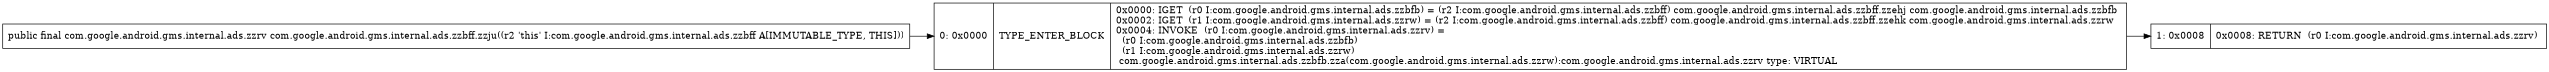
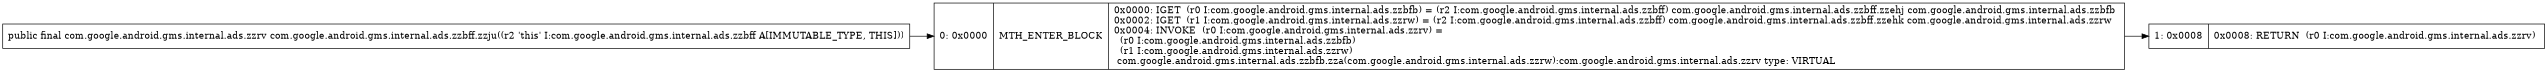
  digraph {
    rankdir=LR
    node [shape=record]
-   n1 [label="{0\:\ 0x0000|TYPE_ENTER_BLOCK\l|0x0000: IGET  (r0 I:com.google.android.gms.internal.ads.zzbfb) = (r2 I:com.google.android.gms.internal.ads.zzbff) com.google.android.gms.internal.ads.zzbff.zzehj com.google.android.gms.internal.ads.zzbfb \l0x0002: IGET  (r1 I:com.google.android.gms.internal.ads.zzrw) = (r2 I:com.google.android.gms.internal.ads.zzbff) com.google.android.gms.internal.ads.zzbff.zzehk com.google.android.gms.internal.ads.zzrw \l0x0004: INVOKE  (r0 I:com.google.android.gms.internal.ads.zzrv) = \l  (r0 I:com.google.android.gms.internal.ads.zzbfb)\l  (r1 I:com.google.android.gms.internal.ads.zzrw)\l com.google.android.gms.internal.ads.zzbfb.zza(com.google.android.gms.internal.ads.zzrw):com.google.android.gms.internal.ads.zzrv type: VIRTUAL \l}"]
+   n1 [label="{0\:\ 0x0000|MTH_ENTER_BLOCK\l|0x0000: IGET  (r0 I:com.google.android.gms.internal.ads.zzbfb) = (r2 I:com.google.android.gms.internal.ads.zzbff) com.google.android.gms.internal.ads.zzbff.zzehj com.google.android.gms.internal.ads.zzbfb \l0x0002: IGET  (r1 I:com.google.android.gms.internal.ads.zzrw) = (r2 I:com.google.android.gms.internal.ads.zzbff) com.google.android.gms.internal.ads.zzbff.zzehk com.google.android.gms.internal.ads.zzrw \l0x0004: INVOKE  (r0 I:com.google.android.gms.internal.ads.zzrv) = \l  (r0 I:com.google.android.gms.internal.ads.zzbfb)\l  (r1 I:com.google.android.gms.internal.ads.zzrw)\l com.google.android.gms.internal.ads.zzbfb.zza(com.google.android.gms.internal.ads.zzrw):com.google.android.gms.internal.ads.zzrv type: VIRTUAL \l}"]
    n2 [label="{1\:\ 0x0008|0x0008: RETURN  (r0 I:com.google.android.gms.internal.ads.zzrv) \l}"]
    n3 [label="{public final com.google.android.gms.internal.ads.zzrv com.google.android.gms.internal.ads.zzbff.zzju((r2 'this' I:com.google.android.gms.internal.ads.zzbff A[IMMUTABLE_TYPE, THIS])) }"]
    n1 -> n2
    n3 -> n1
  }
